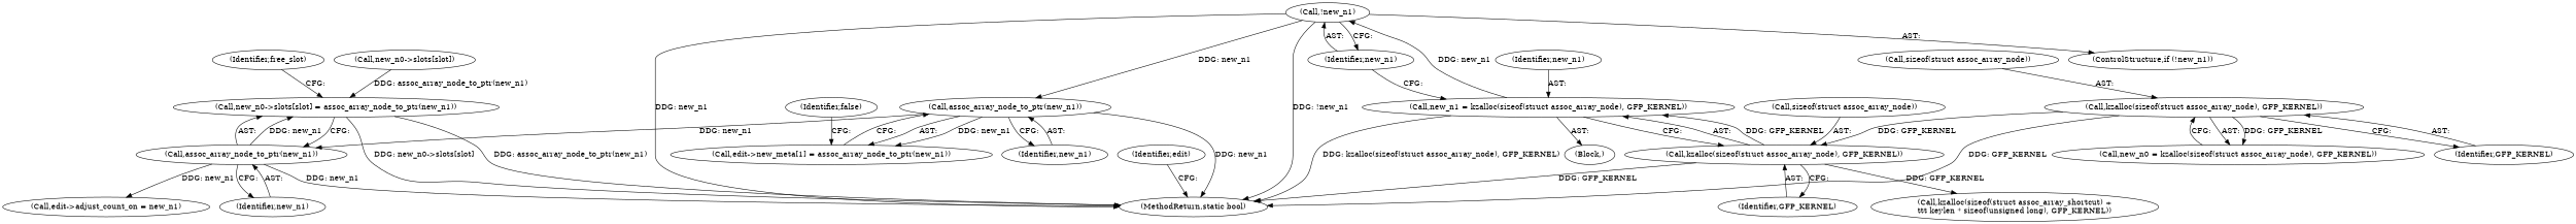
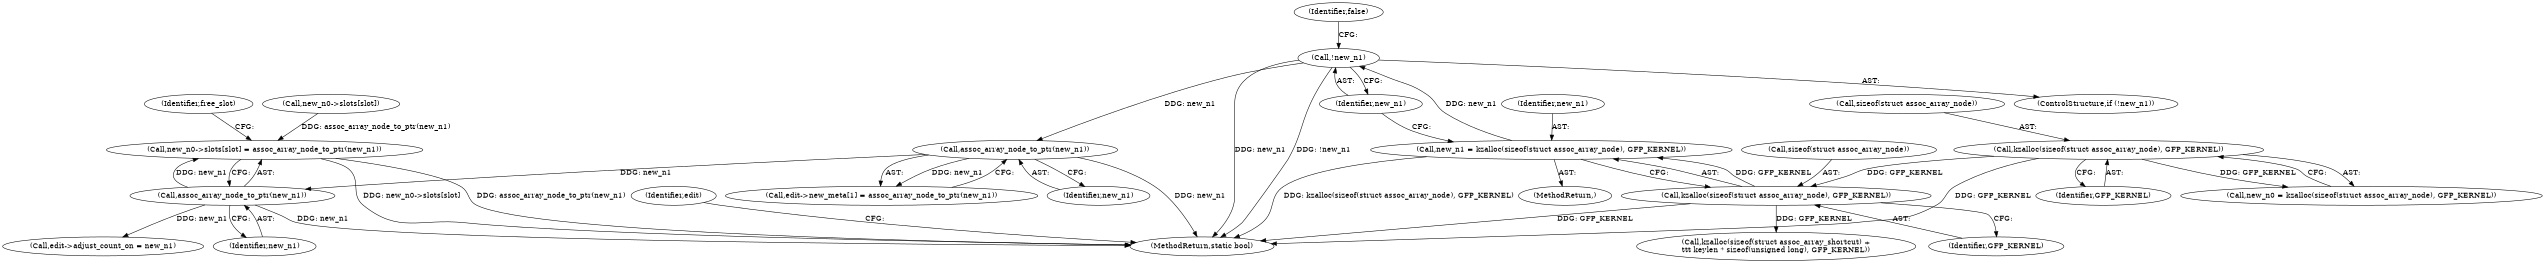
  digraph {
    n1 [label="(Call,new_n0->slots[slot] = assoc_array_node_to_ptr(new_n1))"]
    n2 [label="(Call,assoc_array_node_to_ptr(new_n1))"]
    n3 [label="(MethodReturn,static bool)"]
    n4 [label="(Call,edit->adjust_count_on = new_n1)"]
    n5 [label="(Identifier,new_n1)"]
-   n6 [label="(Block,)"]
+   n6 [label="(MethodReturn,)"]
    n7 [label="(Call,assoc_array_node_to_ptr(new_n1))"]
    n8 [label="(Identifier,new_n1)"]
    n9 [label="(Call,edit->new_meta[1] = assoc_array_node_to_ptr(new_n1))"]
    n10 [label="(Call,!new_n1)"]
    n11 [label="(Identifier,new_n1)"]
    n12 [label="(ControlStructure,if (!new_n1))"]
    n13 [label="(Call,new_n1 = kzalloc(sizeof(struct assoc_array_node), GFP_KERNEL))"]
    n14 [label="(Call,kzalloc(sizeof(struct assoc_array_node), GFP_KERNEL))"]
    n15 [label="(Call,kzalloc(sizeof(struct assoc_array_shortcut) +\n\t\t\t keylen * sizeof(unsigned long), GFP_KERNEL))"]
    n16 [label="(Identifier,GFP_KERNEL)"]
    n17 [label="(Call,kzalloc(sizeof(struct assoc_array_node), GFP_KERNEL))"]
    n18 [label="(Call,new_n0 = kzalloc(sizeof(struct assoc_array_node), GFP_KERNEL))"]
    n19 [label="(Identifier,GFP_KERNEL)"]
    n20 [label="(Identifier,new_n1)"]
    n21 [label="(Call,new_n0->slots[slot])"]
    n22 [label="(Call,sizeof(struct assoc_array_node))"]
    n23 [label="(Identifier,edit)"]
    n24 [label="(Identifier,free_slot)"]
    n25 [label="(Identifier,false)"]
    n26 [label="(Call,sizeof(struct assoc_array_node))"]
    n1 -> n2 [label="CFG: "]
    n1 -> n3 [label="DDG: new_n0->slots[slot]"]
    n1 -> n3 [label="DDG: assoc_array_node_to_ptr(new_n1)"]
    n2 -> n1 [label="AST: "]
    n2 -> n1 [label="DDG: new_n1"]
    n2 -> n3 [label="DDG: new_n1"]
    n2 -> n4 [label="DDG: new_n1"]
    n2 -> n5 [label="CFG: "]
    n5 -> n2 [label="AST: "]
    n7 -> n2 [label="DDG: new_n1"]
    n7 -> n3 [label="DDG: new_n1"]
    n7 -> n8 [label="CFG: "]
    n7 -> n9 [label="AST: "]
    n7 -> n9 [label="DDG: new_n1"]
    n8 -> n7 [label="AST: "]
    n9 -> n7 [label="CFG: "]
    n10 -> n3 [label="DDG: !new_n1"]
    n10 -> n3 [label="DDG: new_n1"]
    n10 -> n7 [label="DDG: new_n1"]
    n10 -> n11 [label="CFG: "]
    n10 -> n12 [label="AST: "]
    n11 -> n10 [label="AST: "]
    n11 -> n13 [label="CFG: "]
    n13 -> n3 [label="DDG: kzalloc(sizeof(struct assoc_array_node), GFP_KERNEL)"]
    n13 -> n6 [label="AST: "]
    n13 -> n10 [label="DDG: new_n1"]
    n13 -> n14 [label="CFG: "]
    n14 -> n3 [label="DDG: GFP_KERNEL"]
    n14 -> n13 [label="AST: "]
    n14 -> n13 [label="DDG: GFP_KERNEL"]
    n14 -> n15 [label="DDG: GFP_KERNEL"]
    n14 -> n16 [label="CFG: "]
    n16 -> n14 [label="AST: "]
    n17 -> n3 [label="DDG: GFP_KERNEL"]
    n17 -> n14 [label="DDG: GFP_KERNEL"]
    n17 -> n18 [label="AST: "]
    n17 -> n18 [label="DDG: GFP_KERNEL"]
    n17 -> n19 [label="CFG: "]
    n18 -> n17 [label="CFG: "]
    n19 -> n17 [label="AST: "]
    n20 -> n13 [label="AST: "]
    n21 -> n1 [label="DDG: assoc_array_node_to_ptr(new_n1)"]
    n22 -> n17 [label="AST: "]
    n23 -> n3 [label="CFG: "]
    n24 -> n1 [label="CFG: "]
-   n25 -> n9 [label="CFG: "]
+   n25 -> n10 [label="CFG: "]
    n26 -> n14 [label="AST: "]
  }
